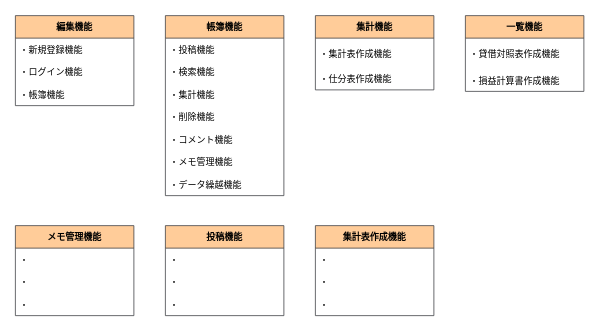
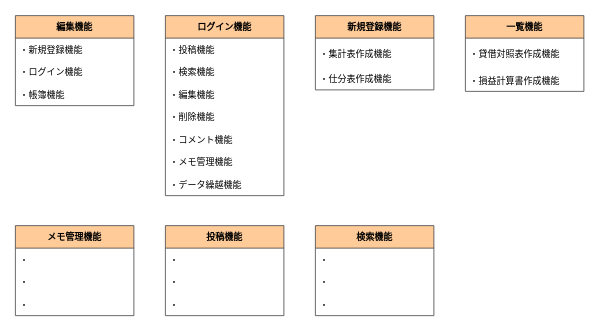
  <mxCell id="0" />
  <mxCell id="1" parent="0" />
  <mxCell id="2" value="編集機能" style="swimlane;fontStyle=1;childLayout=stackLayout;horizontal=1;startSize=30;horizontalStack=0;resizeParent=1;resizeParentMax=0;resizeLast=0;collapsible=1;marginBottom=0;fontFamily=Helvetica;fontSize=12;strokeColor=#36393d;fillColor=#ffcc99;fontColor=#000000;" parent="1" vertex="1"><mxGeometry x="20" y="20" width="158" height="120" as="geometry" /></mxCell>
  <mxCell id="3" value="・新規登録機能" style="text;strokeColor=none;fillColor=none;align=left;verticalAlign=middle;spacingLeft=4;spacingRight=4;overflow=hidden;points=[[0,0.5],[1,0.5]];portConstraint=eastwest;rotatable=0;fontFamily=Helvetica;fontSize=12;fontColor=#000000;startSize=30;" parent="2" vertex="1"><mxGeometry y="30" width="158" height="30" as="geometry" /></mxCell>
  <mxCell id="4" value="・ログイン機能" style="text;strokeColor=none;fillColor=none;align=left;verticalAlign=middle;spacingLeft=4;spacingRight=4;overflow=hidden;points=[[0,0.5],[1,0.5]];portConstraint=eastwest;rotatable=0;fontFamily=Helvetica;fontSize=12;fontColor=#000000;startSize=30;" parent="2" vertex="1"><mxGeometry y="60" width="158" height="30" as="geometry" /></mxCell>
  <mxCell id="5" value="・帳簿機能" style="text;strokeColor=none;fillColor=none;align=left;verticalAlign=middle;spacingLeft=4;spacingRight=4;overflow=hidden;points=[[0,0.5],[1,0.5]];portConstraint=eastwest;rotatable=0;fontFamily=Helvetica;fontSize=12;fontColor=#000000;startSize=30;" parent="2" vertex="1"><mxGeometry y="90" width="158" height="30" as="geometry" /></mxCell>
  <mxCell id="6" value="一覧機能" style="swimlane;fontStyle=1;childLayout=stackLayout;horizontal=1;startSize=30;horizontalStack=0;resizeParent=1;resizeParentMax=0;resizeLast=0;collapsible=1;marginBottom=0;fontFamily=Helvetica;fontSize=12;strokeColor=#36393d;fillColor=#ffcc99;fontColor=#000000;" parent="1" vertex="1"><mxGeometry x="620" y="20" width="158" height="101" as="geometry" /></mxCell>
  <mxCell id="7" value="・貸借対照表作成機能" style="text;strokeColor=none;fillColor=none;align=left;verticalAlign=middle;spacingLeft=4;spacingRight=4;overflow=hidden;points=[[0,0.5],[1,0.5]];portConstraint=eastwest;rotatable=0;fontFamily=Helvetica;fontSize=12;fontColor=#000000;startSize=30;" parent="6" vertex="1"><mxGeometry y="30" width="158" height="41" as="geometry" /></mxCell>
  <mxCell id="8" value="・損益計算書作成機能" style="text;strokeColor=none;fillColor=none;align=left;verticalAlign=middle;spacingLeft=4;spacingRight=4;overflow=hidden;points=[[0,0.5],[1,0.5]];portConstraint=eastwest;rotatable=0;fontFamily=Helvetica;fontSize=12;fontColor=#000000;startSize=30;" parent="6" vertex="1"><mxGeometry y="71" width="158" height="30" as="geometry" /></mxCell>
- <mxCell id="9" value="帳簿機能" style="swimlane;fontStyle=1;childLayout=stackLayout;horizontal=1;startSize=30;horizontalStack=0;resizeParent=1;resizeParentMax=0;resizeLast=0;collapsible=1;marginBottom=0;fontFamily=Helvetica;fontSize=12;strokeColor=#36393d;fillColor=#ffcc99;fontColor=#000000;" parent="1" vertex="1"><mxGeometry x="220" y="20" width="158" height="240" as="geometry" /></mxCell>
+ <mxCell id="9" value="ログイン機能" style="swimlane;fontStyle=1;childLayout=stackLayout;horizontal=1;startSize=30;horizontalStack=0;resizeParent=1;resizeParentMax=0;resizeLast=0;collapsible=1;marginBottom=0;fontFamily=Helvetica;fontSize=12;strokeColor=#36393d;fillColor=#ffcc99;fontColor=#000000;" parent="1" vertex="1"><mxGeometry x="220" y="20" width="158" height="240" as="geometry" /></mxCell>
  <mxCell id="10" value="・投稿機能" style="text;strokeColor=none;fillColor=none;align=left;verticalAlign=middle;spacingLeft=4;spacingRight=4;overflow=hidden;points=[[0,0.5],[1,0.5]];portConstraint=eastwest;rotatable=0;fontFamily=Helvetica;fontSize=12;fontColor=#000000;startSize=30;" parent="9" vertex="1"><mxGeometry y="30" width="158" height="30" as="geometry" /></mxCell>
  <mxCell id="11" value="・検索機能" style="text;strokeColor=none;fillColor=none;align=left;verticalAlign=middle;spacingLeft=4;spacingRight=4;overflow=hidden;points=[[0,0.5],[1,0.5]];portConstraint=eastwest;rotatable=0;fontFamily=Helvetica;fontSize=12;fontColor=#000000;startSize=30;" parent="9" vertex="1"><mxGeometry y="60" width="158" height="30" as="geometry" /></mxCell>
- <mxCell id="12" value="・集計機能" style="text;strokeColor=none;fillColor=none;align=left;verticalAlign=middle;spacingLeft=4;spacingRight=4;overflow=hidden;points=[[0,0.5],[1,0.5]];portConstraint=eastwest;rotatable=0;fontFamily=Helvetica;fontSize=12;fontColor=#000000;startSize=30;" parent="9" vertex="1"><mxGeometry y="90" width="158" height="30" as="geometry" /></mxCell>
+ <mxCell id="12" value="・編集機能" style="text;strokeColor=none;fillColor=none;align=left;verticalAlign=middle;spacingLeft=4;spacingRight=4;overflow=hidden;points=[[0,0.5],[1,0.5]];portConstraint=eastwest;rotatable=0;fontFamily=Helvetica;fontSize=12;fontColor=#000000;startSize=30;" parent="9" vertex="1"><mxGeometry y="90" width="158" height="30" as="geometry" /></mxCell>
  <mxCell id="13" value="・削除機能" style="text;strokeColor=none;fillColor=none;align=left;verticalAlign=middle;spacingLeft=4;spacingRight=4;overflow=hidden;points=[[0,0.5],[1,0.5]];portConstraint=eastwest;rotatable=0;fontFamily=Helvetica;fontSize=12;fontColor=#000000;startSize=30;" parent="9" vertex="1"><mxGeometry y="120" width="158" height="30" as="geometry" /></mxCell>
  <mxCell id="14" value="・コメント機能" style="text;strokeColor=none;fillColor=none;align=left;verticalAlign=middle;spacingLeft=4;spacingRight=4;overflow=hidden;points=[[0,0.5],[1,0.5]];portConstraint=eastwest;rotatable=0;fontFamily=Helvetica;fontSize=12;fontColor=#000000;startSize=30;" parent="9" vertex="1"><mxGeometry y="150" width="158" height="30" as="geometry" /></mxCell>
  <mxCell id="15" value="・メモ管理機能" style="text;strokeColor=none;fillColor=none;align=left;verticalAlign=middle;spacingLeft=4;spacingRight=4;overflow=hidden;points=[[0,0.5],[1,0.5]];portConstraint=eastwest;rotatable=0;fontFamily=Helvetica;fontSize=12;fontColor=#000000;startSize=30;" parent="9" vertex="1"><mxGeometry y="180" width="158" height="30" as="geometry" /></mxCell>
  <mxCell id="16" value="・データ繰越機能" style="text;strokeColor=none;fillColor=none;align=left;verticalAlign=middle;spacingLeft=4;spacingRight=4;overflow=hidden;points=[[0,0.5],[1,0.5]];portConstraint=eastwest;rotatable=0;fontFamily=Helvetica;fontSize=12;fontColor=#000000;startSize=30;" parent="9" vertex="1"><mxGeometry y="210" width="158" height="30" as="geometry" /></mxCell>
  <mxCell id="17" value="メモ管理機能" style="swimlane;fontStyle=1;childLayout=stackLayout;horizontal=1;startSize=30;horizontalStack=0;resizeParent=1;resizeParentMax=0;resizeLast=0;collapsible=1;marginBottom=0;fontFamily=Helvetica;fontSize=12;strokeColor=#36393d;fillColor=#ffcc99;fontColor=#000000;" parent="1" vertex="1"><mxGeometry x="20" y="300" width="158" height="120" as="geometry" /></mxCell>
  <mxCell id="18" value="・" style="text;strokeColor=none;fillColor=none;align=left;verticalAlign=middle;spacingLeft=4;spacingRight=4;overflow=hidden;points=[[0,0.5],[1,0.5]];portConstraint=eastwest;rotatable=0;fontFamily=Helvetica;fontSize=12;fontColor=#000000;startSize=30;" parent="17" vertex="1"><mxGeometry y="30" width="158" height="30" as="geometry" /></mxCell>
  <mxCell id="19" value="・" style="text;strokeColor=none;fillColor=none;align=left;verticalAlign=middle;spacingLeft=4;spacingRight=4;overflow=hidden;points=[[0,0.5],[1,0.5]];portConstraint=eastwest;rotatable=0;fontFamily=Helvetica;fontSize=12;fontColor=#000000;startSize=30;" parent="17" vertex="1"><mxGeometry y="60" width="158" height="30" as="geometry" /></mxCell>
  <mxCell id="20" value="・" style="text;strokeColor=none;fillColor=none;align=left;verticalAlign=middle;spacingLeft=4;spacingRight=4;overflow=hidden;points=[[0,0.5],[1,0.5]];portConstraint=eastwest;rotatable=0;fontFamily=Helvetica;fontSize=12;fontColor=#000000;startSize=30;" parent="17" vertex="1"><mxGeometry y="90" width="158" height="30" as="geometry" /></mxCell>
- <mxCell id="21" value="集計機能" style="swimlane;fontStyle=1;childLayout=stackLayout;horizontal=1;startSize=30;horizontalStack=0;resizeParent=1;resizeParentMax=0;resizeLast=0;collapsible=1;marginBottom=0;fontFamily=Helvetica;fontSize=12;strokeColor=#36393d;fillColor=#ffcc99;fontColor=#000000;" parent="1" vertex="1"><mxGeometry x="420" y="20" width="158" height="99" as="geometry" /></mxCell>
+ <mxCell id="21" value="新規登録機能" style="swimlane;fontStyle=1;childLayout=stackLayout;horizontal=1;startSize=30;horizontalStack=0;resizeParent=1;resizeParentMax=0;resizeLast=0;collapsible=1;marginBottom=0;fontFamily=Helvetica;fontSize=12;strokeColor=#36393d;fillColor=#ffcc99;fontColor=#000000;" parent="1" vertex="1"><mxGeometry x="420" y="20" width="158" height="99" as="geometry" /></mxCell>
  <mxCell id="22" value="・集計表作成機能" style="text;strokeColor=none;fillColor=none;align=left;verticalAlign=middle;spacingLeft=4;spacingRight=4;overflow=hidden;points=[[0,0.5],[1,0.5]];portConstraint=eastwest;rotatable=0;fontFamily=Helvetica;fontSize=12;fontColor=#000000;startSize=30;" parent="21" vertex="1"><mxGeometry y="30" width="158" height="40" as="geometry" /></mxCell>
  <mxCell id="23" value="・仕分表作成機能" style="text;strokeColor=none;fillColor=none;align=left;verticalAlign=middle;spacingLeft=4;spacingRight=4;overflow=hidden;points=[[0,0.5],[1,0.5]];portConstraint=eastwest;rotatable=0;fontFamily=Helvetica;fontSize=12;fontColor=#000000;startSize=30;" vertex="1" parent="21"><mxGeometry y="70" width="158" height="29" as="geometry" /></mxCell>
  <mxCell id="24" value="投稿機能" style="swimlane;fontStyle=1;childLayout=stackLayout;horizontal=1;startSize=30;horizontalStack=0;resizeParent=1;resizeParentMax=0;resizeLast=0;collapsible=1;marginBottom=0;fontFamily=Helvetica;fontSize=12;strokeColor=#36393d;fillColor=#ffcc99;fontColor=#000000;" parent="1" vertex="1"><mxGeometry x="220" y="300" width="158" height="120" as="geometry" /></mxCell>
  <mxCell id="25" value="・" style="text;strokeColor=none;fillColor=none;align=left;verticalAlign=middle;spacingLeft=4;spacingRight=4;overflow=hidden;points=[[0,0.5],[1,0.5]];portConstraint=eastwest;rotatable=0;fontFamily=Helvetica;fontSize=12;fontColor=#000000;startSize=30;" parent="24" vertex="1"><mxGeometry y="30" width="158" height="30" as="geometry" /></mxCell>
  <mxCell id="26" value="・" style="text;strokeColor=none;fillColor=none;align=left;verticalAlign=middle;spacingLeft=4;spacingRight=4;overflow=hidden;points=[[0,0.5],[1,0.5]];portConstraint=eastwest;rotatable=0;fontFamily=Helvetica;fontSize=12;fontColor=#000000;startSize=30;" parent="24" vertex="1"><mxGeometry y="60" width="158" height="30" as="geometry" /></mxCell>
  <mxCell id="27" value="・" style="text;strokeColor=none;fillColor=none;align=left;verticalAlign=middle;spacingLeft=4;spacingRight=4;overflow=hidden;points=[[0,0.5],[1,0.5]];portConstraint=eastwest;rotatable=0;fontFamily=Helvetica;fontSize=12;fontColor=#000000;startSize=30;" parent="24" vertex="1"><mxGeometry y="90" width="158" height="30" as="geometry" /></mxCell>
- <mxCell id="28" value="集計表作成機能" style="swimlane;fontStyle=1;childLayout=stackLayout;horizontal=1;startSize=30;horizontalStack=0;resizeParent=1;resizeParentMax=0;resizeLast=0;collapsible=1;marginBottom=0;fontFamily=Helvetica;fontSize=12;strokeColor=#36393d;fillColor=#ffcc99;fontColor=#000000;" parent="1" vertex="1"><mxGeometry x="420" y="300" width="158" height="120" as="geometry" /></mxCell>
+ <mxCell id="28" value="検索機能" style="swimlane;fontStyle=1;childLayout=stackLayout;horizontal=1;startSize=30;horizontalStack=0;resizeParent=1;resizeParentMax=0;resizeLast=0;collapsible=1;marginBottom=0;fontFamily=Helvetica;fontSize=12;strokeColor=#36393d;fillColor=#ffcc99;fontColor=#000000;" parent="1" vertex="1"><mxGeometry x="420" y="300" width="158" height="120" as="geometry" /></mxCell>
  <mxCell id="29" value="・" style="text;strokeColor=none;fillColor=none;align=left;verticalAlign=middle;spacingLeft=4;spacingRight=4;overflow=hidden;points=[[0,0.5],[1,0.5]];portConstraint=eastwest;rotatable=0;fontFamily=Helvetica;fontSize=12;fontColor=#000000;startSize=30;" parent="28" vertex="1"><mxGeometry y="30" width="158" height="30" as="geometry" /></mxCell>
  <mxCell id="30" value="・" style="text;strokeColor=none;fillColor=none;align=left;verticalAlign=middle;spacingLeft=4;spacingRight=4;overflow=hidden;points=[[0,0.5],[1,0.5]];portConstraint=eastwest;rotatable=0;fontFamily=Helvetica;fontSize=12;fontColor=#000000;startSize=30;" parent="28" vertex="1"><mxGeometry y="60" width="158" height="30" as="geometry" /></mxCell>
  <mxCell id="31" value="・" style="text;strokeColor=none;fillColor=none;align=left;verticalAlign=middle;spacingLeft=4;spacingRight=4;overflow=hidden;points=[[0,0.5],[1,0.5]];portConstraint=eastwest;rotatable=0;fontFamily=Helvetica;fontSize=12;fontColor=#000000;startSize=30;" parent="28" vertex="1"><mxGeometry y="90" width="158" height="30" as="geometry" /></mxCell>
